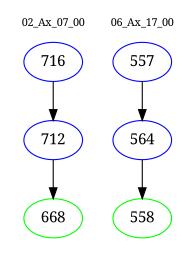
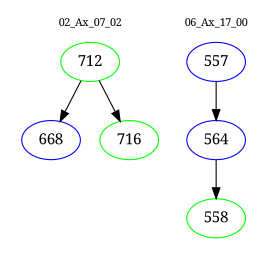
  digraph {
    fontname="Noto Serif"
    node [color=blue fontname="Noto Serif"]
    edge [color=black fontname="Noto Serif"]
-   n1 [label=712]
-   n2 [color=green label=668]
-   n3 [label=716]
+   n1 [color=green label=712]
+   n2 [label=668]
+   n3 [color=green label=716]
    n4 [label=557]
    n5 [color=green label=558]
    n6 [label=564]
    subgraph cluster_1 {
      color=white
      fontsize=10
-     label="02_Ax_07_00"
+     label="02_Ax_07_02"
      n1
      n2
      n3
    }
    subgraph cluster_2 {
      color=white
      fontsize=10
      label="06_Ax_17_00"
      n4
      n5
      n6
    }
    n1 -> n2
-   n3 -> n1
+   n1 -> n3
    n4 -> n6
    n6 -> n5
  }
